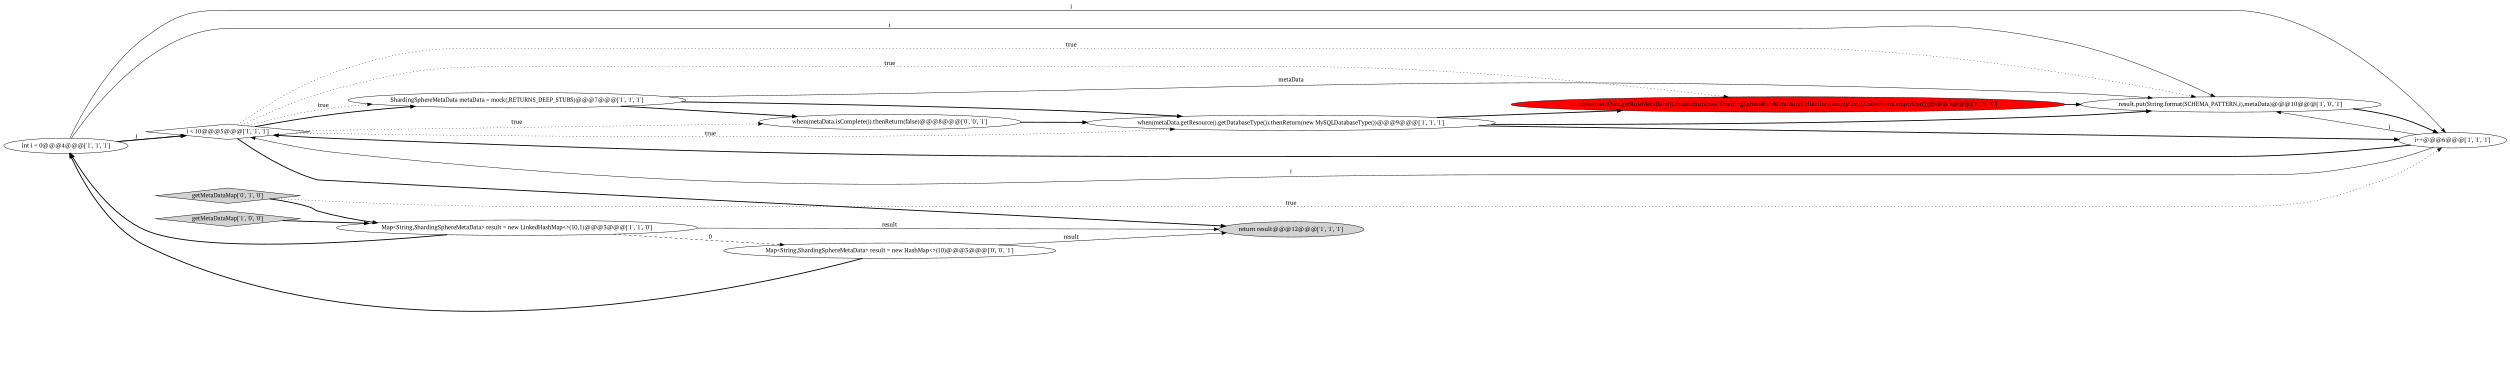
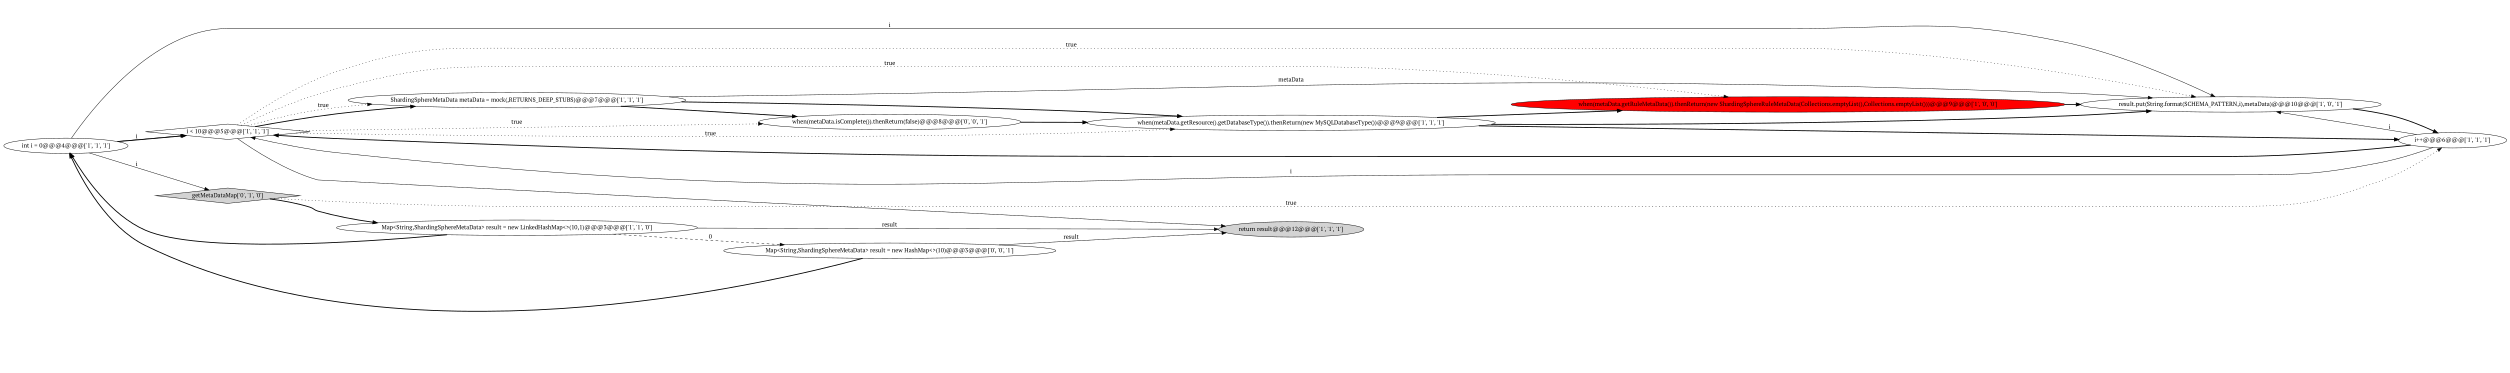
  digraph {
    fontname="PT Serif"
    rankdir=LR
    node [fillcolor=white fontname="PT Serif" shape=ellipse style=filled]
    edge [fontname="PT Serif" style=bold]
    n1 [label="int i = 0@@@4@@@['1', '1', '1']"]
    n2 [label="i < 10@@@5@@@['1', '1', '1']" shape=diamond]
    n3 [label="result.put(String.format(SCHEMA_PATTERN,i),metaData)@@@10@@@['1', '0', '1']"]
    n4 [label="i++@@@6@@@['1', '1', '1']"]
    n5 [fillcolor=red label="when(metaData.getRuleMetaData()).thenReturn(new ShardingSphereRuleMetaData(Collections.emptyList(),Collections.emptyList()))@@@9@@@['1', '0', '0']"]
    n6 [fillcolor=lightgray label="return result@@@12@@@['1', '1', '1']"]
    n7 [label="when(metaData.getResource().getDatabaseType()).thenReturn(new MySQLDatabaseType())@@@9@@@['1', '1', '1']"]
    n8 [label="ShardingSphereMetaData metaData = mock(,RETURNS_DEEP_STUBS)@@@7@@@['1', '1', '1']"]
    n9 [label="when(metaData.isComplete()).thenReturn(false)@@@8@@@['0', '0', '1']"]
-   n10 [fillcolor=lightgray label="getMetaDataMap['1', '0', '0']" shape=diamond]
    n11 [label="Map<String,ShardingSphereMetaData> result = new LinkedHashMap<>(10,1)@@@3@@@['1', '1', '0']"]
    n12 [label="Map<String,ShardingSphereMetaData> result = new HashMap<>(10)@@@3@@@['0', '0', '1']"]
    n13 [fillcolor=lightgray label="getMetaDataMap['0', '1', '0']" shape=diamond]
    n1 -> n2 [label=i style=solid]
    n1 -> n2
    n1 -> n3 [label=i style=solid]
-   n1 -> n4 [label=i style=solid]
+   n1 -> n13 [label=i style=solid]
    n2 -> n3 [label=true style=dotted]
    n2 -> n5 [label=true style=dotted]
-   n2 -> n6
+   n2 -> n6 [style=solid]
    n2 -> n7 [label=true style=dotted]
    n2 -> n8
    n2 -> n8 [label=true style=dotted]
    n2 -> n9 [label=true style=dotted]
    n3 -> n4
    n4 -> n2
    n4 -> n2 [label=i style=solid]
    n4 -> n3 [label=i style=solid]
    n5 -> n3
    n7 -> n3
    n7 -> n4
    n7 -> n5
    n8 -> n3 [label=metaData style=solid]
    n8 -> n7
    n8 -> n9
    n9 -> n7
-   n10 -> n11
    n11 -> n1
    n11 -> n6 [label=result style=solid]
    n11 -> n12 [label=0 style=dashed]
    n12 -> n1
    n12 -> n6 [label=result style=solid]
    n13 -> n4 [label=true style=dotted]
    n13 -> n11
  }
